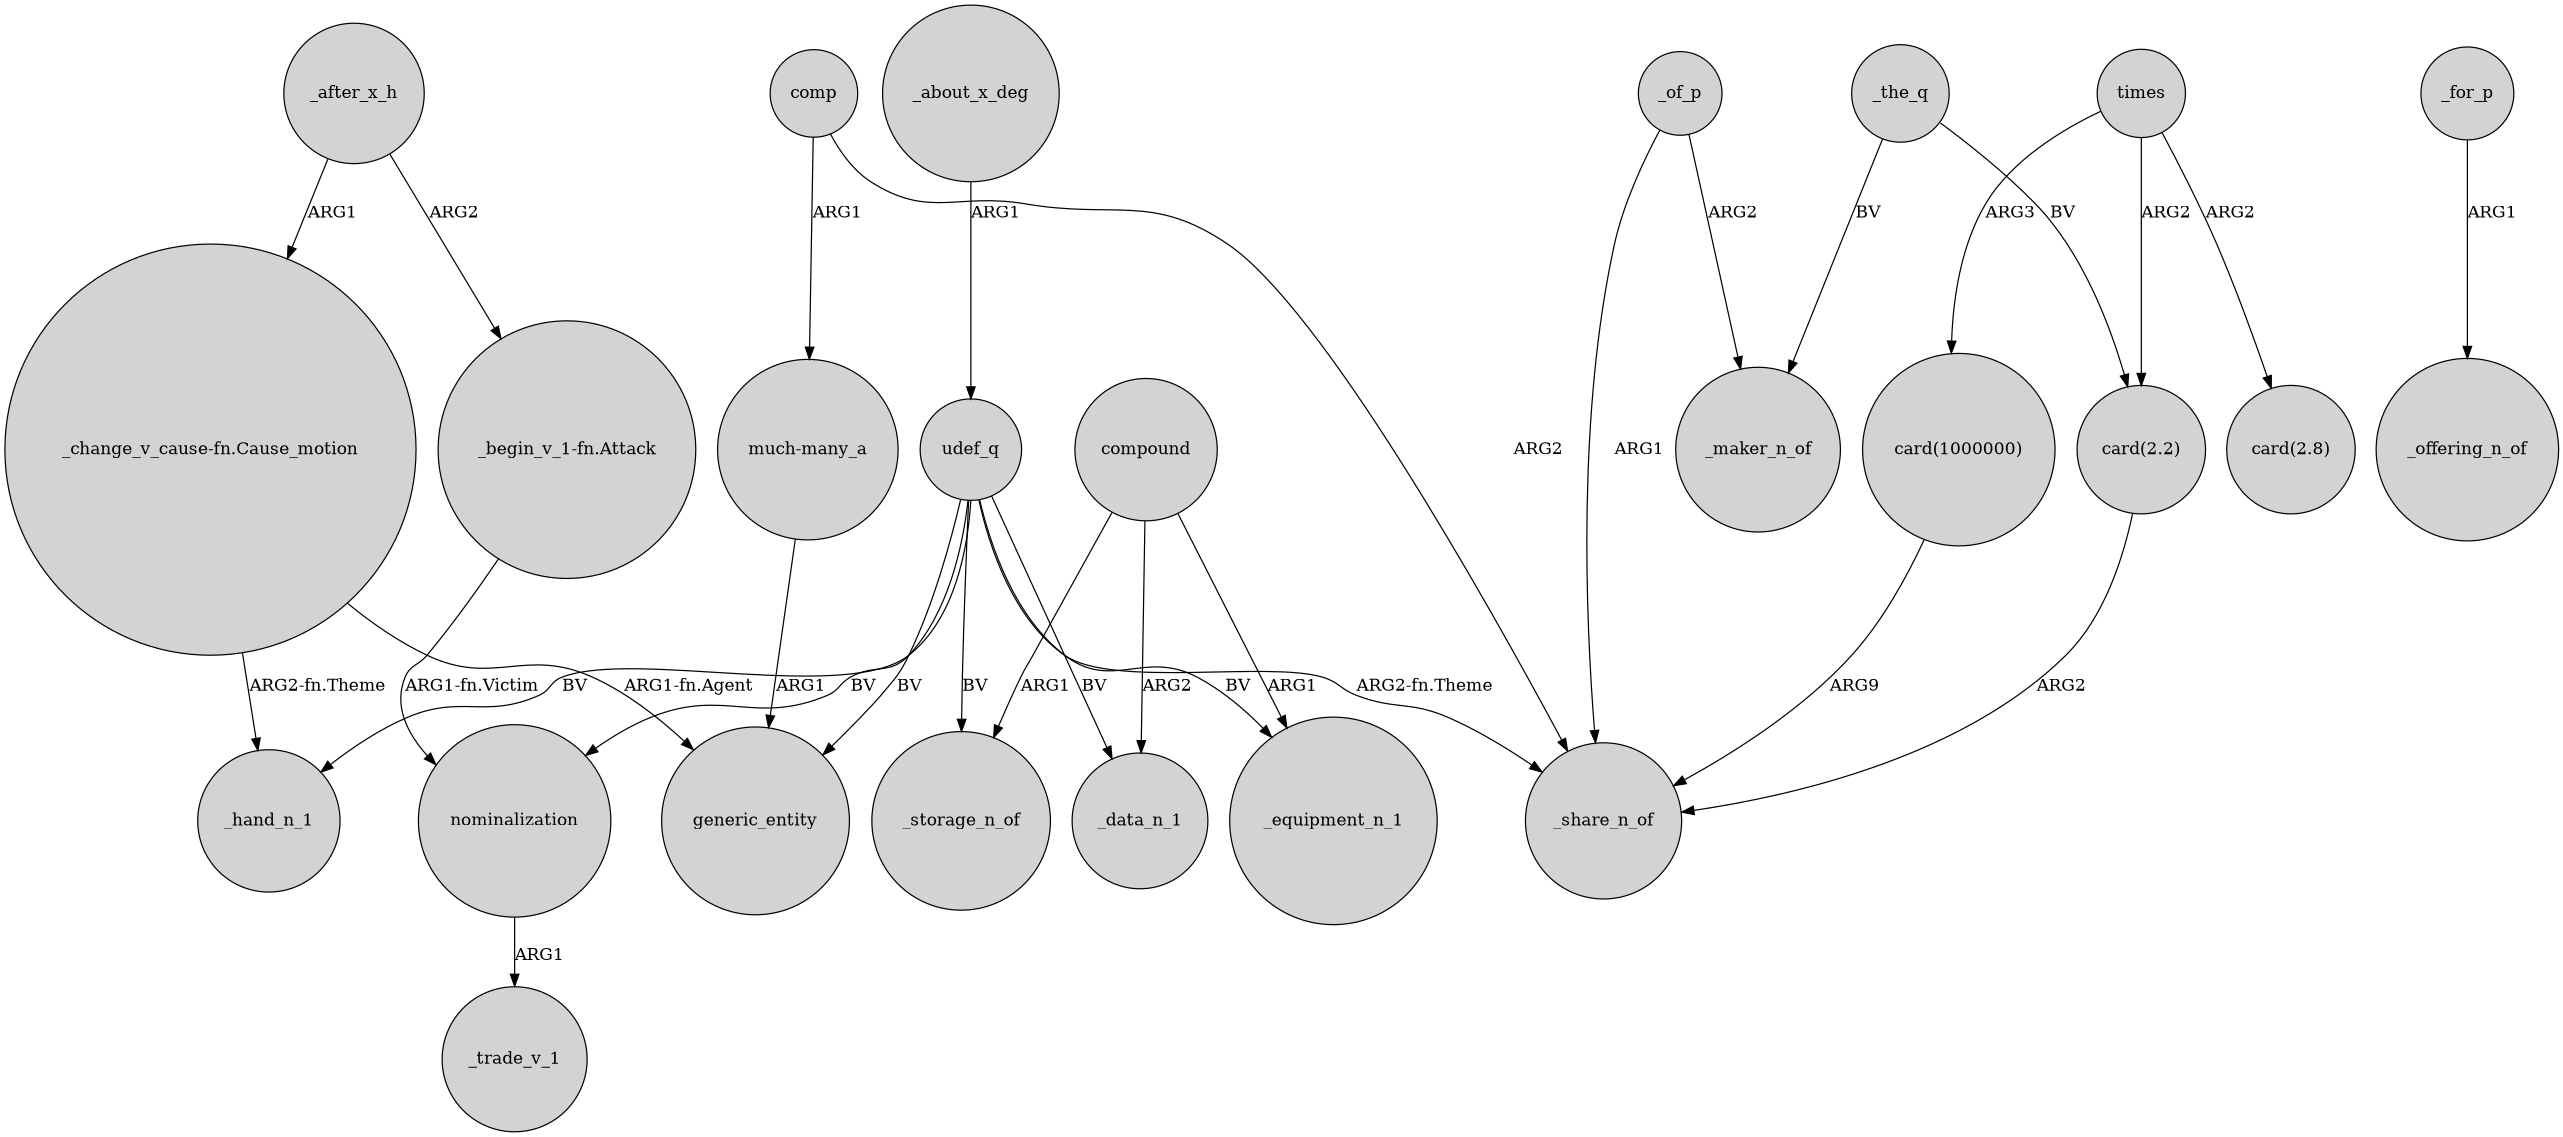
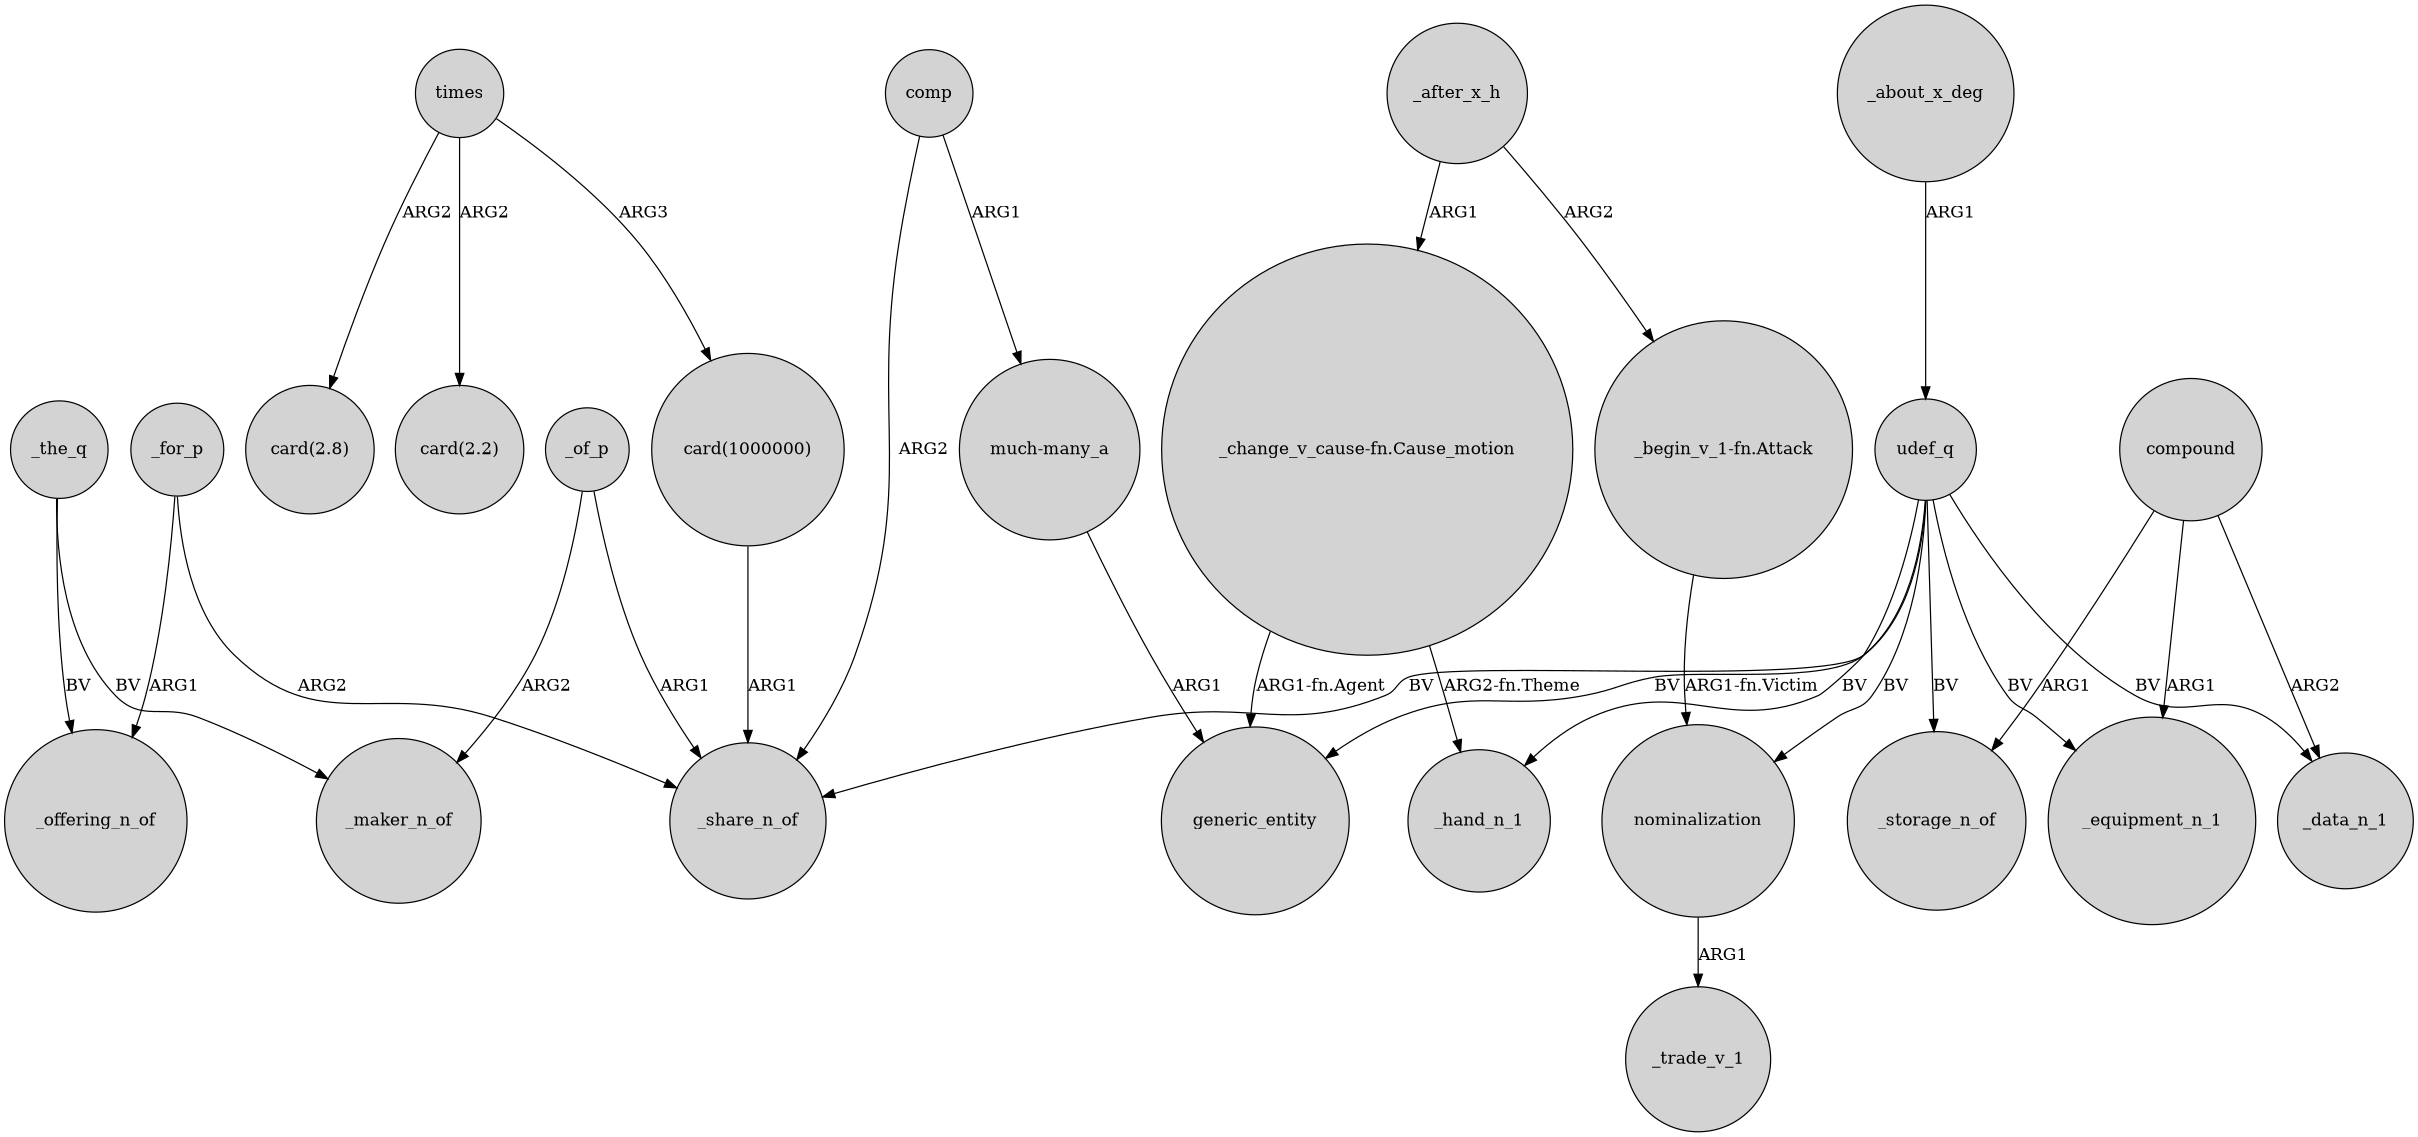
  digraph {
    node [shape=circle style=filled]
    udef_q
    _hand_n_1
    _equipment_n_1
    _share_n_of
    nominalization
    _storage_n_of
    generic_entity
    _data_n_1
    _trade_v_1
    _after_x_h
    "_change_v_cause-fn.Cause_motion"
    "_begin_v_1-fn.Attack"
    _of_p
    _maker_n_of
    compound
    _for_p
    _offering_n_of
    times
    "card(2.8)"
    "card(1000000)"
    "card(2.2)"
    _about_x_deg
    comp
    "much-many_a"
    _the_q
    udef_q -> _hand_n_1 [label=BV]
    udef_q -> _equipment_n_1 [label=BV]
-   udef_q -> _share_n_of [label="ARG2-fn.Theme"]
+   udef_q -> _share_n_of [label=BV]
    udef_q -> nominalization [label=BV]
    udef_q -> _storage_n_of [label=BV]
    udef_q -> generic_entity [label=BV]
    udef_q -> _data_n_1 [label=BV]
    nominalization -> _trade_v_1 [label=ARG1]
    _after_x_h -> "_change_v_cause-fn.Cause_motion" [label=ARG1]
    _after_x_h -> "_begin_v_1-fn.Attack" [label=ARG2]
    "_change_v_cause-fn.Cause_motion" -> _hand_n_1 [label="ARG2-fn.Theme"]
    "_change_v_cause-fn.Cause_motion" -> generic_entity [label="ARG1-fn.Agent"]
    "_begin_v_1-fn.Attack" -> nominalization [label="ARG1-fn.Victim"]
    _of_p -> _share_n_of [label=ARG1]
    _of_p -> _maker_n_of [label=ARG2]
    compound -> _equipment_n_1 [label=ARG1]
    compound -> _storage_n_of [label=ARG1]
    compound -> _data_n_1 [label=ARG2]
-   "card(2.2)" -> _share_n_of [label=ARG2]
+   _for_p -> _share_n_of [label=ARG2]
    _for_p -> _offering_n_of [label=ARG1]
    times -> "card(2.8)" [label=ARG2]
    times -> "card(1000000)" [label=ARG3]
    times -> "card(2.2)" [label=ARG2]
-   "card(1000000)" -> _share_n_of [label=ARG9]
+   "card(1000000)" -> _share_n_of [label=ARG1]
    _about_x_deg -> udef_q [label=ARG1]
    comp -> _share_n_of [label=ARG2]
    comp -> "much-many_a" [label=ARG1]
    "much-many_a" -> generic_entity [label=ARG1]
    _the_q -> _maker_n_of [label=BV]
-   _the_q -> "card(2.2)" [label=BV]
+   _the_q -> _offering_n_of [label=BV]
  }
